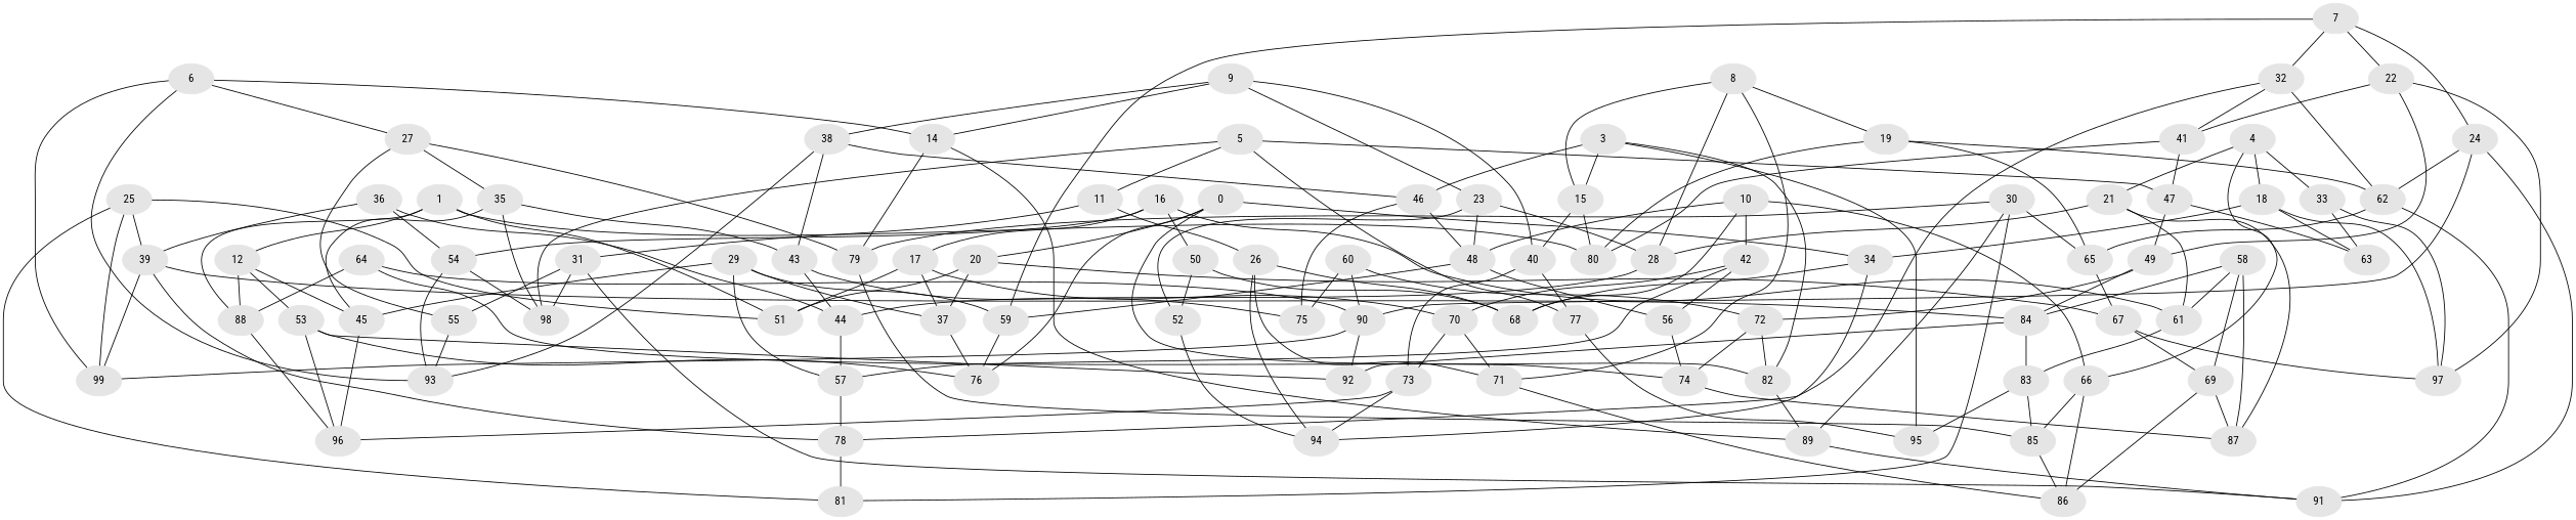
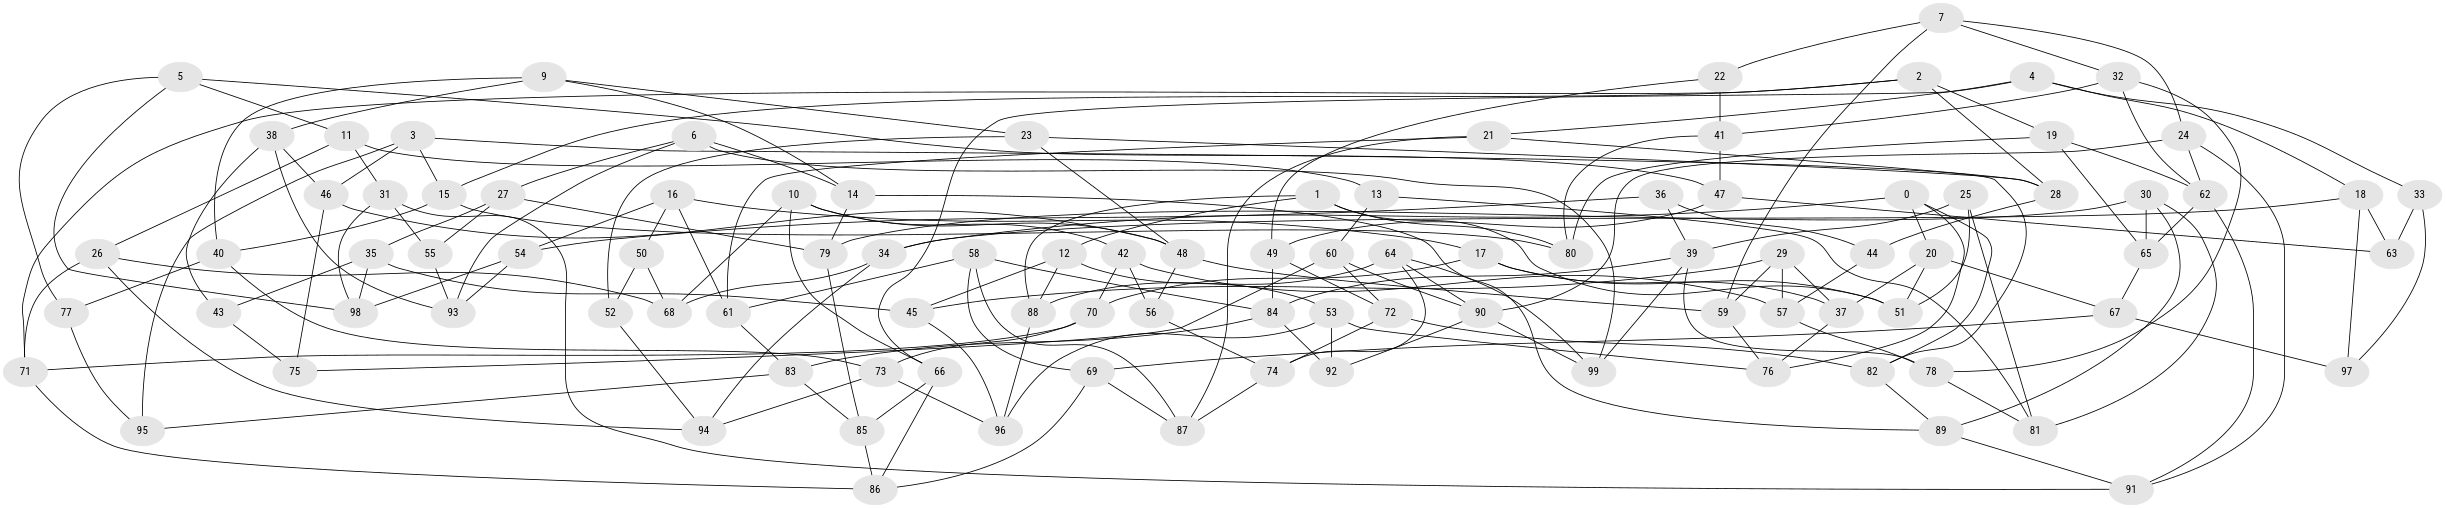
  graph {
    fontname="Roboto Condensed"
    node [color=gray90 fontname="Roboto Condensed" style=filled]
    edge [fontname="Roboto Condensed"]
    1
    12
    51
    80
    88
    45
    53
    96
-   2 [label=8]
+   2
    15
    19
    28
    71
    40
    62
    65
    44
    86
    3
    46
    82
    95
    75
    48
    89
    4
    18
    21
    33
    66
    34
    63
    97
    61
    87
    85
    5
    11
    47
    77
    98
+   13
    26
    31
    49
    6
    14
    27
    93
    99
    79
    35
    55
    7
    22
    24
    32
    59
    41
    90
    91
    78
    76
    n64 [label=0]
    20
    37
    67
    68
    94
    9
    23
    38
    52
    43
    73
    10
    42
    70
    57
    56
    60
    81
    92
    50
    72
    16
    17
    54
    83
    69
    84
    25
    39
    36
    29
    30
    74
    58
    64
    1 -- 12
    1 -- 51
    1 -- 80
    1 -- 88
    12 -- 88
    12 -- 45
    12 -- 53
    88 -- 96
    45 -- 96
    53 -- 96
    53 -- 76
    53 -- 92
    2 -- 15
    2 -- 19
    2 -- 28
    2 -- 71
    15 -- 80
    15 -- 40
    19 -- 80
    19 -- 62
    19 -- 65
    28 -- 44
    71 -- 86
    40 -- 77
    40 -- 73
    62 -- 65
    62 -- 91
    65 -- 67
    44 -- 57
    3 -- 15
    3 -- 46
    3 -- 82
    3 -- 95
    46 -- 75
    46 -- 48
    82 -- 89
    48 -- 59
    48 -- 56
    89 -- 91
    4 -- 18
    4 -- 21
    4 -- 33
    4 -- 66
    18 -- 34
    18 -- 63
    18 -- 97
    21 -- 28
    21 -- 61
    21 -- 87
    33 -- 63
    33 -- 97
    66 -- 86
    66 -- 85
    34 -- 68
    34 -- 94
    61 -- 83
    85 -- 86
    5 -- 11
    5 -- 47
    5 -- 77
    5 -- 98
+   11 -- 13
    11 -- 26
    11 -- 31
    47 -- 63
    47 -- 49
    77 -- 95
+   13 -- 60
+   13 -- 81
    26 -- 71
    26 -- 68
    26 -- 94
    31 -- 98
    31 -- 55
    31 -- 91
    49 -- 72
    49 -- 84
    6 -- 14
    6 -- 27
    6 -- 93
    6 -- 99
    14 -- 89
    14 -- 79
    27 -- 79
    27 -- 35
    27 -- 55
    79 -- 85
    35 -- 45
    35 -- 98
    35 -- 43
    55 -- 93
    7 -- 22
    7 -- 24
    7 -- 32
    7 -- 59
-   22 -- 97
    22 -- 49
    22 -- 41
    24 -- 62
    24 -- 90
    24 -- 91
    32 -- 62
    32 -- 41
    32 -- 78
    59 -- 76
    41 -- 80
    41 -- 47
    90 -- 99
    90 -- 92
    78 -- 81
    n64 -- 82
    n64 -- 34
    n64 -- 76
    n64 -- 20
    20 -- 51
    20 -- 37
    20 -- 67
    37 -- 76
    67 -- 97
    67 -- 69
    9 -- 40
    9 -- 14
    9 -- 23
    9 -- 38
    23 -- 28
    23 -- 48
    23 -- 52
    38 -- 46
    38 -- 93
    38 -- 43
    52 -- 94
-   43 -- 44
    43 -- 75
    73 -- 96
    73 -- 94
    10 -- 48
    10 -- 66
    10 -- 68
    10 -- 42
    42 -- 70
    42 -- 57
    42 -- 56
    70 -- 71
    70 -- 73
    57 -- 78
    56 -- 74
    60 -- 75
    60 -- 90
    60 -- 72
    50 -- 68
    50 -- 52
    72 -- 82
    72 -- 74
    16 -- 61
    16 -- 50
    16 -- 17
    16 -- 54
    17 -- 51
    17 -- 37
    17 -- 70
    54 -- 98
    54 -- 93
    83 -- 95
    83 -- 85
    69 -- 86
    69 -- 87
    84 -- 92
    84 -- 83
    25 -- 51
-   25 -- 99
+   64 -- 99
    25 -- 81
    25 -- 39
    39 -- 99
    39 -- 78
    39 -- 84
    36 -- 44
    36 -- 54
    36 -- 39
    29 -- 45
    29 -- 59
    29 -- 37
    29 -- 57
    30 -- 65
    30 -- 89
    30 -- 79
    30 -- 81
    74 -- 87
    58 -- 61
    58 -- 87
    58 -- 69
    58 -- 84
    64 -- 88
    64 -- 90
    64 -- 74
  }
